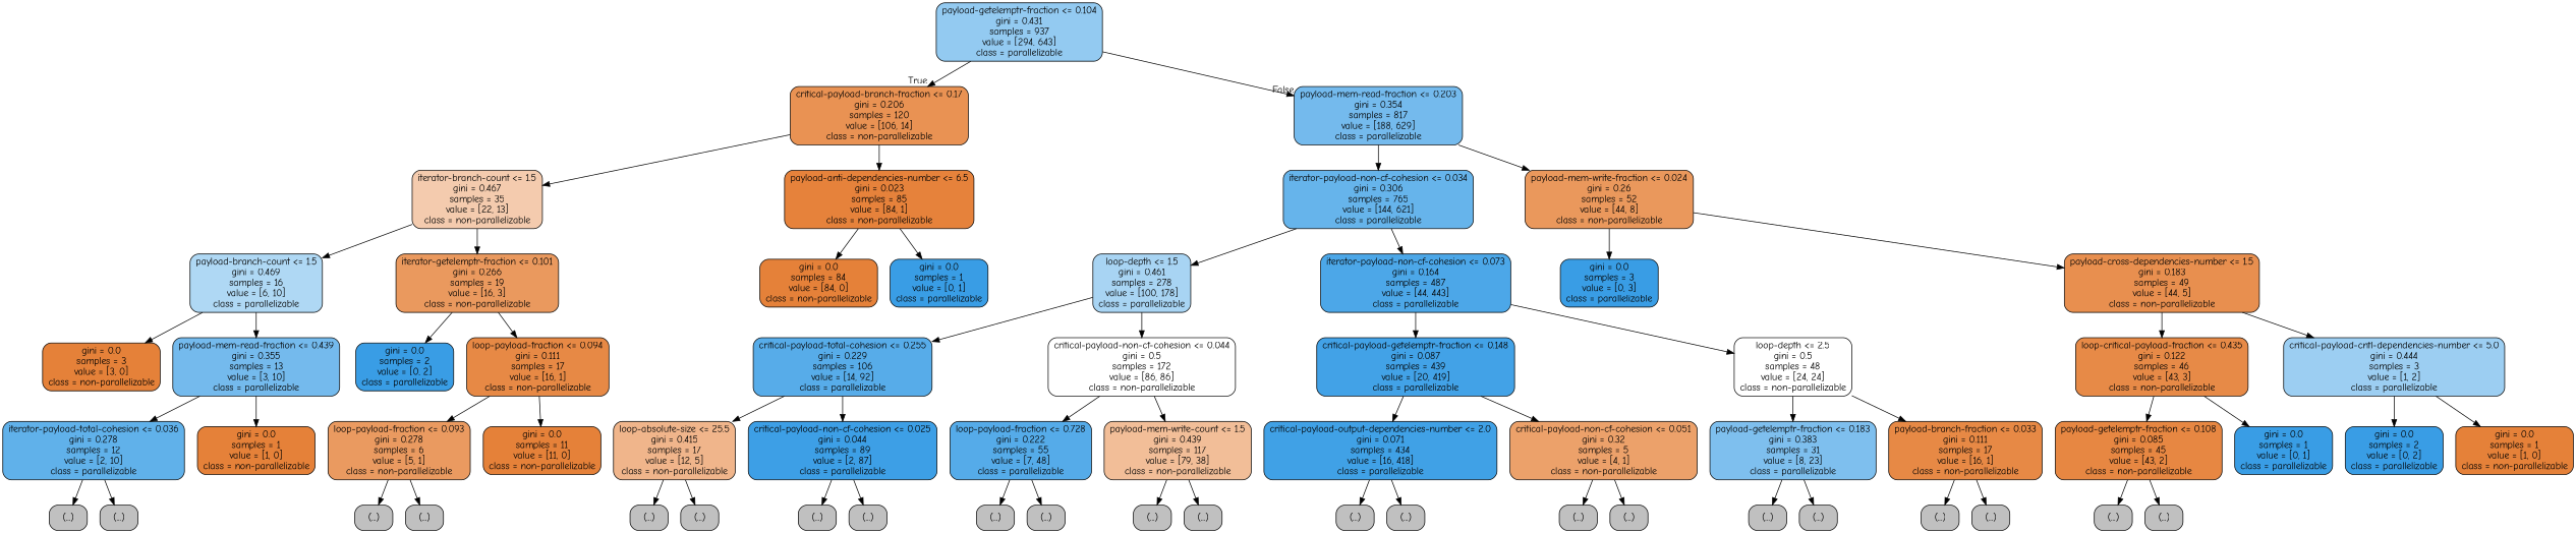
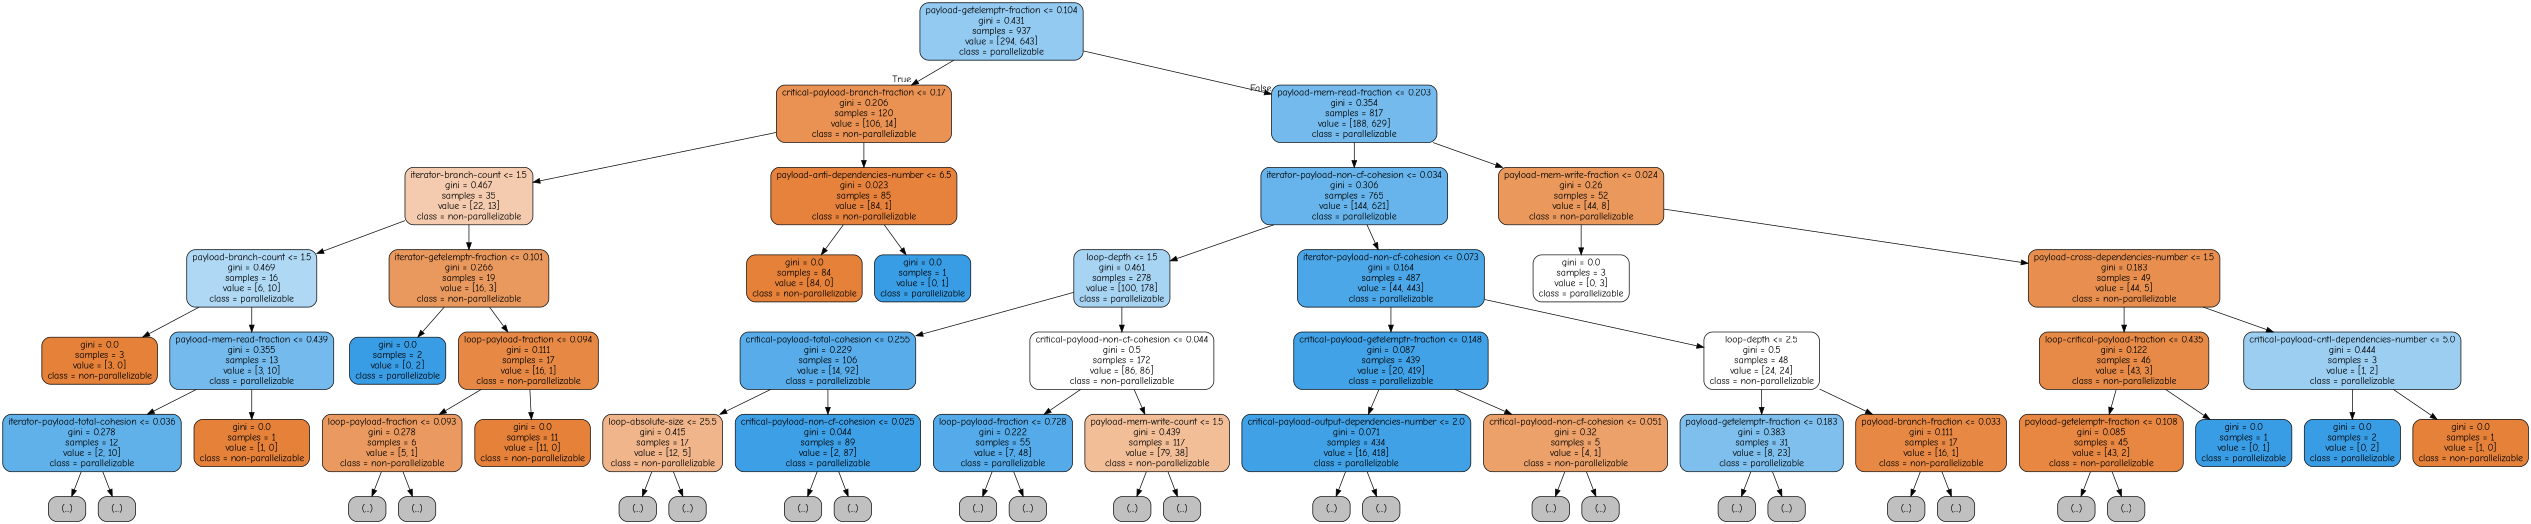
  digraph {
    fontname="Comic Neue"
    node [color=black fillcolor="#C0C0C0" fontname="Comic Neue" shape=box style="filled, rounded"]
    edge [fontname="Comic Neue"]
    n1 [fillcolor="#399de58a" label="payload-getelemptr-fraction <= 0.104\ngini = 0.431\nsamples = 937\nvalue = [294, 643]\nclass = parallelizable"]
    n2 [fillcolor="#e58139dd" label="critical-payload-branch-fraction <= 0.17\ngini = 0.206\nsamples = 120\nvalue = [106, 14]\nclass = non-parallelizable"]
    n3 [fillcolor="#399de5b3" label="payload-mem-read-fraction <= 0.203\ngini = 0.354\nsamples = 817\nvalue = [188, 629]\nclass = parallelizable"]
    n4 [fillcolor="#e5813968" label="iterator-branch-count <= 1.5\ngini = 0.467\nsamples = 35\nvalue = [22, 13]\nclass = non-parallelizable"]
    n5 [fillcolor="#e58139fc" label="payload-anti-dependencies-number <= 6.5\ngini = 0.023\nsamples = 85\nvalue = [84, 1]\nclass = non-parallelizable"]
    n6 [fillcolor="#399de566" label="payload-branch-count <= 1.5\ngini = 0.469\nsamples = 16\nvalue = [6, 10]\nclass = parallelizable"]
    n7 [fillcolor="#e58139cf" label="iterator-getelemptr-fraction <= 0.101\ngini = 0.266\nsamples = 19\nvalue = [16, 3]\nclass = non-parallelizable"]
    n8 [fillcolor="#e58139ff" label="gini = 0.0\nsamples = 3\nvalue = [3, 0]\nclass = non-parallelizable"]
    n9 [fillcolor="#399de5b3" label="payload-mem-read-fraction <= 0.439\ngini = 0.355\nsamples = 13\nvalue = [3, 10]\nclass = parallelizable"]
    n10 [fillcolor="#399de5cc" label="iterator-payload-total-cohesion <= 0.036\ngini = 0.278\nsamples = 12\nvalue = [2, 10]\nclass = parallelizable"]
    n11 [fillcolor="#e58139ff" label="gini = 0.0\nsamples = 1\nvalue = [1, 0]\nclass = non-parallelizable"]
    n12 [label="(...)"]
    n13 [label="(...)"]
    n14 [fillcolor="#399de5ff" label="gini = 0.0\nsamples = 2\nvalue = [0, 2]\nclass = parallelizable"]
    n15 [fillcolor="#e58139ef" label="loop-payload-fraction <= 0.094\ngini = 0.111\nsamples = 17\nvalue = [16, 1]\nclass = non-parallelizable"]
    n16 [fillcolor="#e58139cc" label="loop-payload-fraction <= 0.093\ngini = 0.278\nsamples = 6\nvalue = [5, 1]\nclass = non-parallelizable"]
    n17 [fillcolor="#e58139ff" label="gini = 0.0\nsamples = 11\nvalue = [11, 0]\nclass = non-parallelizable"]
    n18 [label="(...)"]
    n19 [label="(...)"]
    n20 [fillcolor="#e58139ff" label="gini = 0.0\nsamples = 84\nvalue = [84, 0]\nclass = non-parallelizable"]
    n21 [fillcolor="#399de5ff" label="gini = 0.0\nsamples = 1\nvalue = [0, 1]\nclass = parallelizable"]
    n22 [fillcolor="#399de5c4" label="iterator-payload-non-cf-cohesion <= 0.034\ngini = 0.306\nsamples = 765\nvalue = [144, 621]\nclass = parallelizable"]
    n23 [fillcolor="#e58139d1" label="payload-mem-write-fraction <= 0.024\ngini = 0.26\nsamples = 52\nvalue = [44, 8]\nclass = non-parallelizable"]
    n24 [fillcolor="#399de570" label="loop-depth <= 1.5\ngini = 0.461\nsamples = 278\nvalue = [100, 178]\nclass = parallelizable"]
    n25 [fillcolor="#399de5e6" label="iterator-payload-non-cf-cohesion <= 0.073\ngini = 0.164\nsamples = 487\nvalue = [44, 443]\nclass = parallelizable"]
    n26 [fillcolor="#399de5d8" label="critical-payload-total-cohesion <= 0.255\ngini = 0.229\nsamples = 106\nvalue = [14, 92]\nclass = parallelizable"]
    n27 [fillcolor="#e5813900" label="critical-payload-non-cf-cohesion <= 0.044\ngini = 0.5\nsamples = 172\nvalue = [86, 86]\nclass = non-parallelizable"]
    n28 [fillcolor="#e5813995" label="loop-absolute-size <= 25.5\ngini = 0.415\nsamples = 17\nvalue = [12, 5]\nclass = non-parallelizable"]
    n29 [fillcolor="#399de5f9" label="critical-payload-non-cf-cohesion <= 0.025\ngini = 0.044\nsamples = 89\nvalue = [2, 87]\nclass = parallelizable"]
    n30 [label="(...)"]
    n31 [label="(...)"]
    n32 [label="(...)"]
    n33 [label="(...)"]
    n34 [fillcolor="#399de5da" label="loop-payload-fraction <= 0.728\ngini = 0.222\nsamples = 55\nvalue = [7, 48]\nclass = parallelizable"]
    n35 [fillcolor="#e5813984" label="payload-mem-write-count <= 1.5\ngini = 0.439\nsamples = 117\nvalue = [79, 38]\nclass = non-parallelizable"]
    n36 [label="(...)"]
    n37 [label="(...)"]
    n38 [label="(...)"]
    n39 [label="(...)"]
    n40 [fillcolor="#399de5f3" label="critical-payload-getelemptr-fraction <= 0.148\ngini = 0.087\nsamples = 439\nvalue = [20, 419]\nclass = parallelizable"]
    n41 [fillcolor="#e5813900" label="loop-depth <= 2.5\ngini = 0.5\nsamples = 48\nvalue = [24, 24]\nclass = non-parallelizable"]
    n42 [fillcolor="#399de5f5" label="critical-payload-output-dependencies-number <= 2.0\ngini = 0.071\nsamples = 434\nvalue = [16, 418]\nclass = parallelizable"]
    n43 [fillcolor="#e58139bf" label="critical-payload-non-cf-cohesion <= 0.051\ngini = 0.32\nsamples = 5\nvalue = [4, 1]\nclass = non-parallelizable"]
    n44 [label="(...)"]
    n45 [label="(...)"]
    n46 [label="(...)"]
    n47 [label="(...)"]
    n48 [fillcolor="#399de5a6" label="payload-getelemptr-fraction <= 0.183\ngini = 0.383\nsamples = 31\nvalue = [8, 23]\nclass = parallelizable"]
    n49 [fillcolor="#e58139ef" label="payload-branch-fraction <= 0.033\ngini = 0.111\nsamples = 17\nvalue = [16, 1]\nclass = non-parallelizable"]
    n50 [label="(...)"]
    n51 [label="(...)"]
    n52 [label="(...)"]
    n53 [label="(...)"]
-   n54 [fillcolor="#399de5ff" label="gini = 0.0\nsamples = 3\nvalue = [0, 3]\nclass = parallelizable"]
+   n54 [fillcolor="#e5813900" label="gini = 0.0\nsamples = 3\nvalue = [0, 3]\nclass = parallelizable"]
    n55 [fillcolor="#e58139e2" label="payload-cross-dependencies-number <= 1.5\ngini = 0.183\nsamples = 49\nvalue = [44, 5]\nclass = non-parallelizable"]
    n56 [fillcolor="#e58139ed" label="loop-critical-payload-fraction <= 0.435\ngini = 0.122\nsamples = 46\nvalue = [43, 3]\nclass = non-parallelizable"]
    n57 [fillcolor="#399de57f" label="critical-payload-cntl-dependencies-number <= 5.0\ngini = 0.444\nsamples = 3\nvalue = [1, 2]\nclass = parallelizable"]
    n58 [fillcolor="#e58139f3" label="payload-getelemptr-fraction <= 0.108\ngini = 0.085\nsamples = 45\nvalue = [43, 2]\nclass = non-parallelizable"]
    n59 [fillcolor="#399de5ff" label="gini = 0.0\nsamples = 1\nvalue = [0, 1]\nclass = parallelizable"]
    n60 [label="(...)"]
    n61 [label="(...)"]
    n62 [fillcolor="#399de5ff" label="gini = 0.0\nsamples = 2\nvalue = [0, 2]\nclass = parallelizable"]
    n63 [fillcolor="#e58139ff" label="gini = 0.0\nsamples = 1\nvalue = [1, 0]\nclass = non-parallelizable"]
    n1 -> n2 [headlabel=True labelangle=45 labeldistance=2.5]
    n1 -> n3 [headlabel=False labelangle=-45 labeldistance=2.5]
    n2 -> n4
    n2 -> n5
    n3 -> n22
    n3 -> n23
    n4 -> n6
    n4 -> n7
    n5 -> n20
    n5 -> n21
    n6 -> n8
    n6 -> n9
    n7 -> n14
    n7 -> n15
    n9 -> n10
    n9 -> n11
    n10 -> n12
    n10 -> n13
    n15 -> n16
    n15 -> n17
    n16 -> n18
    n16 -> n19
    n22 -> n24
    n22 -> n25
    n23 -> n54
    n23 -> n55
    n24 -> n26
    n24 -> n27
    n25 -> n40
    n25 -> n41
    n26 -> n28
    n26 -> n29
    n27 -> n34
    n27 -> n35
    n28 -> n30
    n28 -> n31
    n29 -> n32
    n29 -> n33
    n34 -> n36
    n34 -> n37
    n35 -> n38
    n35 -> n39
    n40 -> n42
    n40 -> n43
    n41 -> n48
    n41 -> n49
    n42 -> n44
    n42 -> n45
    n43 -> n46
    n43 -> n47
    n48 -> n50
    n48 -> n51
    n49 -> n52
    n49 -> n53
    n55 -> n56
    n55 -> n57
    n56 -> n58
    n56 -> n59
    n57 -> n62
    n57 -> n63
    n58 -> n60
    n58 -> n61
  }
